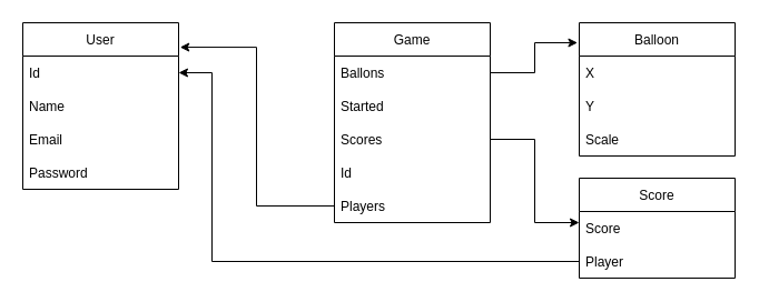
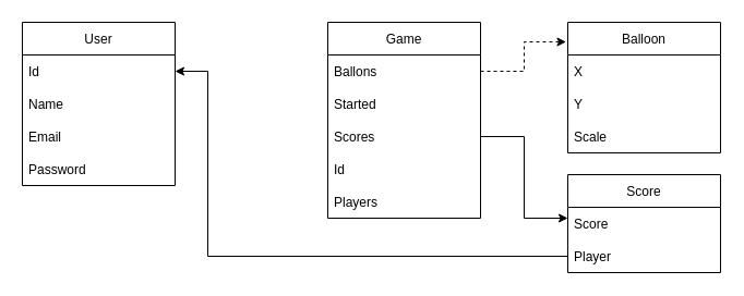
  <mxCell id="0" />
  <mxCell id="1" parent="0" />
  <mxCell id="2" value="User" style="swimlane;fontStyle=0;childLayout=stackLayout;horizontal=1;startSize=30;horizontalStack=0;resizeParent=1;resizeParentMax=0;resizeLast=0;collapsible=1;marginBottom=0;" vertex="1" parent="1"><mxGeometry x="20" y="20" width="140" height="150" as="geometry" /></mxCell>
  <mxCell id="3" value="Id" style="text;strokeColor=none;fillColor=none;align=left;verticalAlign=middle;spacingLeft=4;spacingRight=4;overflow=hidden;points=[[0,0.5],[1,0.5]];portConstraint=eastwest;rotatable=0;" vertex="1" parent="2"><mxGeometry y="30" width="140" height="30" as="geometry" /></mxCell>
  <mxCell id="4" value="Name" style="text;strokeColor=none;fillColor=none;align=left;verticalAlign=middle;spacingLeft=4;spacingRight=4;overflow=hidden;points=[[0,0.5],[1,0.5]];portConstraint=eastwest;rotatable=0;" vertex="1" parent="2"><mxGeometry y="60" width="140" height="30" as="geometry" /></mxCell>
  <mxCell id="5" value="Email" style="text;strokeColor=none;fillColor=none;align=left;verticalAlign=middle;spacingLeft=4;spacingRight=4;overflow=hidden;points=[[0,0.5],[1,0.5]];portConstraint=eastwest;rotatable=0;" vertex="1" parent="2"><mxGeometry y="90" width="140" height="30" as="geometry" /></mxCell>
  <mxCell id="6" value="Password" style="text;strokeColor=none;fillColor=none;align=left;verticalAlign=middle;spacingLeft=4;spacingRight=4;overflow=hidden;points=[[0,0.5],[1,0.5]];portConstraint=eastwest;rotatable=0;" vertex="1" parent="2"><mxGeometry y="120" width="140" height="30" as="geometry" /></mxCell>
  <mxCell id="7" value="Game" style="swimlane;fontStyle=0;childLayout=stackLayout;horizontal=1;startSize=30;horizontalStack=0;resizeParent=1;resizeParentMax=0;resizeLast=0;collapsible=1;marginBottom=0;" vertex="1" parent="1"><mxGeometry x="300" y="20" width="140" height="180" as="geometry" /></mxCell>
  <mxCell id="8" value="Ballons" style="text;strokeColor=none;fillColor=none;align=left;verticalAlign=middle;spacingLeft=4;spacingRight=4;overflow=hidden;points=[[0,0.5],[1,0.5]];portConstraint=eastwest;rotatable=0;" vertex="1" parent="7"><mxGeometry y="30" width="140" height="30" as="geometry" /></mxCell>
  <mxCell id="9" value="Started" style="text;strokeColor=none;fillColor=none;align=left;verticalAlign=middle;spacingLeft=4;spacingRight=4;overflow=hidden;points=[[0,0.5],[1,0.5]];portConstraint=eastwest;rotatable=0;" vertex="1" parent="7"><mxGeometry y="60" width="140" height="30" as="geometry" /></mxCell>
  <mxCell id="10" value="Scores" style="text;strokeColor=none;fillColor=none;align=left;verticalAlign=middle;spacingLeft=4;spacingRight=4;overflow=hidden;points=[[0,0.5],[1,0.5]];portConstraint=eastwest;rotatable=0;" vertex="1" parent="7"><mxGeometry y="90" width="140" height="30" as="geometry" /></mxCell>
  <mxCell id="11" value="Id" style="text;strokeColor=none;fillColor=none;align=left;verticalAlign=middle;spacingLeft=4;spacingRight=4;overflow=hidden;points=[[0,0.5],[1,0.5]];portConstraint=eastwest;rotatable=0;" vertex="1" parent="7"><mxGeometry y="120" width="140" height="30" as="geometry" /></mxCell>
  <mxCell id="12" value="Players" style="text;strokeColor=none;fillColor=none;align=left;verticalAlign=middle;spacingLeft=4;spacingRight=4;overflow=hidden;points=[[0,0.5],[1,0.5]];portConstraint=eastwest;rotatable=0;" vertex="1" parent="7"><mxGeometry y="150" width="140" height="30" as="geometry" /></mxCell>
  <mxCell id="13" value="Balloon" style="swimlane;fontStyle=0;childLayout=stackLayout;horizontal=1;startSize=30;horizontalStack=0;resizeParent=1;resizeParentMax=0;resizeLast=0;collapsible=1;marginBottom=0;" vertex="1" parent="1"><mxGeometry x="520" y="20" width="140" height="120" as="geometry" /></mxCell>
  <mxCell id="14" value="X" style="text;strokeColor=none;fillColor=none;align=left;verticalAlign=middle;spacingLeft=4;spacingRight=4;overflow=hidden;points=[[0,0.5],[1,0.5]];portConstraint=eastwest;rotatable=0;" vertex="1" parent="13"><mxGeometry y="30" width="140" height="30" as="geometry" /></mxCell>
  <mxCell id="15" value="Y" style="text;strokeColor=none;fillColor=none;align=left;verticalAlign=middle;spacingLeft=4;spacingRight=4;overflow=hidden;points=[[0,0.5],[1,0.5]];portConstraint=eastwest;rotatable=0;" vertex="1" parent="13"><mxGeometry y="60" width="140" height="30" as="geometry" /></mxCell>
  <mxCell id="16" value="Scale" style="text;strokeColor=none;fillColor=none;align=left;verticalAlign=middle;spacingLeft=4;spacingRight=4;overflow=hidden;points=[[0,0.5],[1,0.5]];portConstraint=eastwest;rotatable=0;" vertex="1" parent="13"><mxGeometry y="90" width="140" height="30" as="geometry" /></mxCell>
  <mxCell id="17" value="Score" style="swimlane;fontStyle=0;childLayout=stackLayout;horizontal=1;startSize=30;horizontalStack=0;resizeParent=1;resizeParentMax=0;resizeLast=0;collapsible=1;marginBottom=0;" vertex="1" parent="1"><mxGeometry x="520" y="160" width="140" height="90" as="geometry" /></mxCell>
  <mxCell id="18" value="Score" style="text;strokeColor=none;fillColor=none;align=left;verticalAlign=middle;spacingLeft=4;spacingRight=4;overflow=hidden;points=[[0,0.5],[1,0.5]];portConstraint=eastwest;rotatable=0;" vertex="1" parent="17"><mxGeometry y="30" width="140" height="30" as="geometry" /></mxCell>
  <mxCell id="19" value="Player" style="text;strokeColor=none;fillColor=none;align=left;verticalAlign=middle;spacingLeft=4;spacingRight=4;overflow=hidden;points=[[0,0.5],[1,0.5]];portConstraint=eastwest;rotatable=0;" vertex="1" parent="17"><mxGeometry y="60" width="140" height="30" as="geometry" /></mxCell>
- <mxCell id="20" style="edgeStyle=orthogonalEdgeStyle;rounded=0;orthogonalLoop=1;jettySize=auto;html=1;entryX=1.009;entryY=0.147;entryDx=0;entryDy=0;entryPerimeter=0;" edge="1" parent="1" source="12" target="2"><mxGeometry relative="1" as="geometry" /></mxCell>
- <mxCell id="21" style="edgeStyle=orthogonalEdgeStyle;rounded=0;orthogonalLoop=1;jettySize=auto;html=1;entryX=-0.011;entryY=0.15;entryDx=0;entryDy=0;entryPerimeter=0;" edge="1" parent="1" source="8" target="13"><mxGeometry relative="1" as="geometry" /></mxCell>
+ <mxCell id="21" style="edgeStyle=orthogonalEdgeStyle;rounded=0;orthogonalLoop=1;jettySize=auto;html=1;entryX=-0.011;entryY=0.15;entryDx=0;entryDy=0;entryPerimeter=0;dashed=1;" edge="1" parent="1" source="8" target="13"><mxGeometry relative="1" as="geometry" /></mxCell>
  <mxCell id="22" style="edgeStyle=orthogonalEdgeStyle;rounded=0;orthogonalLoop=1;jettySize=auto;html=1;" edge="1" parent="1" source="10" target="17"><mxGeometry relative="1" as="geometry"><Array as="points"><mxPoint x="480" y="125" /><mxPoint x="480" y="200" /></Array></mxGeometry></mxCell>
  <mxCell id="23" style="edgeStyle=orthogonalEdgeStyle;rounded=0;orthogonalLoop=1;jettySize=auto;html=1;entryX=1;entryY=0.5;entryDx=0;entryDy=0;" edge="1" parent="1" source="19" target="3"><mxGeometry relative="1" as="geometry"><Array as="points"><mxPoint x="190" y="235" /><mxPoint x="190" y="65" /></Array></mxGeometry></mxCell>
